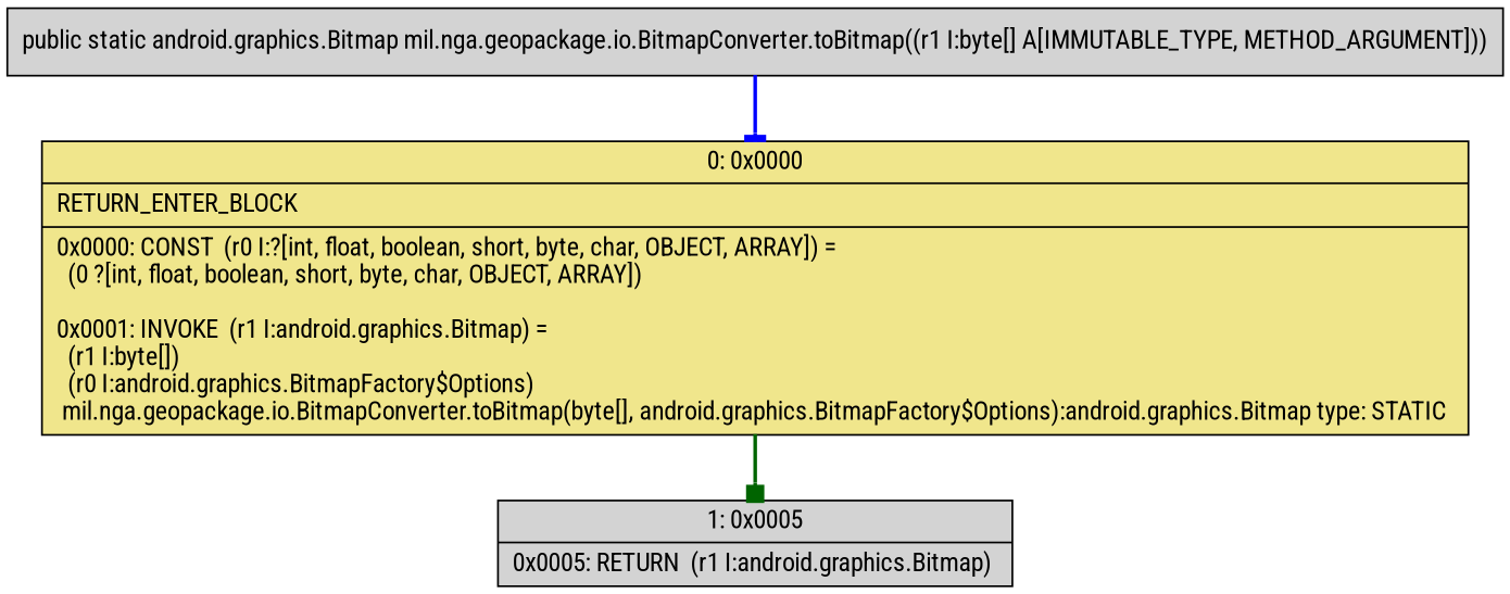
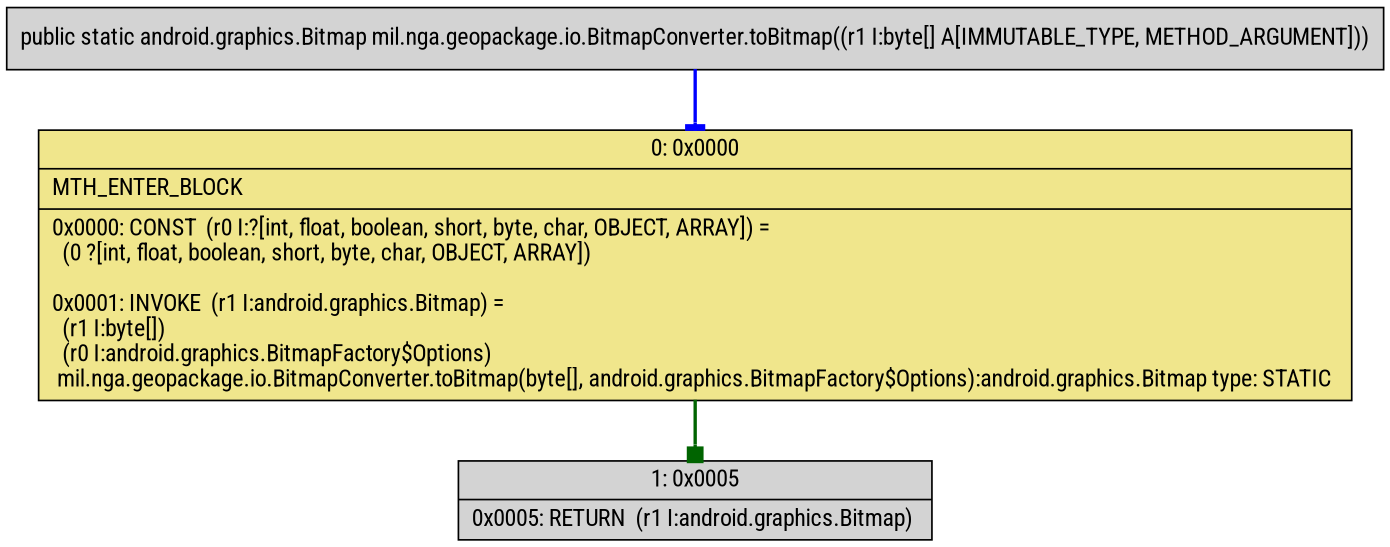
  digraph {
    fontname="Roboto Condensed"
    node [shape=record style=filled fillcolor=lightgrey fontname="Roboto Condensed"]
    edge [style=bold fontname="Roboto Condensed"]
-   n1 [label="{0\:\ 0x0000|RETURN_ENTER_BLOCK\l|0x0000: CONST  (r0 I:?[int, float, boolean, short, byte, char, OBJECT, ARRAY]) = \l  (0 ?[int, float, boolean, short, byte, char, OBJECT, ARRAY])\l \l0x0001: INVOKE  (r1 I:android.graphics.Bitmap) = \l  (r1 I:byte[])\l  (r0 I:android.graphics.BitmapFactory$Options)\l mil.nga.geopackage.io.BitmapConverter.toBitmap(byte[], android.graphics.BitmapFactory$Options):android.graphics.Bitmap type: STATIC \l}" fillcolor=khaki]
+   n1 [label="{0\:\ 0x0000|MTH_ENTER_BLOCK\l|0x0000: CONST  (r0 I:?[int, float, boolean, short, byte, char, OBJECT, ARRAY]) = \l  (0 ?[int, float, boolean, short, byte, char, OBJECT, ARRAY])\l \l0x0001: INVOKE  (r1 I:android.graphics.Bitmap) = \l  (r1 I:byte[])\l  (r0 I:android.graphics.BitmapFactory$Options)\l mil.nga.geopackage.io.BitmapConverter.toBitmap(byte[], android.graphics.BitmapFactory$Options):android.graphics.Bitmap type: STATIC \l}" fillcolor=khaki]
    n2 [label="{1\:\ 0x0005|0x0005: RETURN  (r1 I:android.graphics.Bitmap) \l}"]
    n3 [label="{public static android.graphics.Bitmap mil.nga.geopackage.io.BitmapConverter.toBitmap((r1 I:byte[] A[IMMUTABLE_TYPE, METHOD_ARGUMENT])) }"]
    n1 -> n2 [color=darkgreen arrowhead=box]
    n3 -> n1 [color=blue arrowhead=tee]
  }
